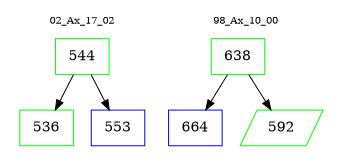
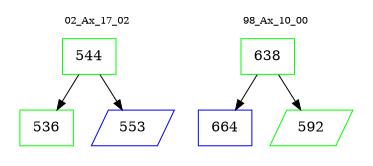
  digraph {
    node [color=green shape=box]
    edge [color=black]
    n1 [label=544]
    n2 [label=536]
-   n3 [color=blue label=553]
+   n3 [color=blue label=553 shape=parallelogram]
    n4 [label=638]
    n5 [color=blue label=664]
    n6 [label=592 shape=parallelogram]
    subgraph cluster_1 {
      color=white
      fontsize=10
      label="02_Ax_17_02"
      n1
      n2
      n3
    }
    subgraph cluster_2 {
      color=white
      fontsize=10
      label="98_Ax_10_00"
      n4
      n5
      n6
    }
    n1 -> n2
    n1 -> n3
    n4 -> n5
    n4 -> n6
  }
